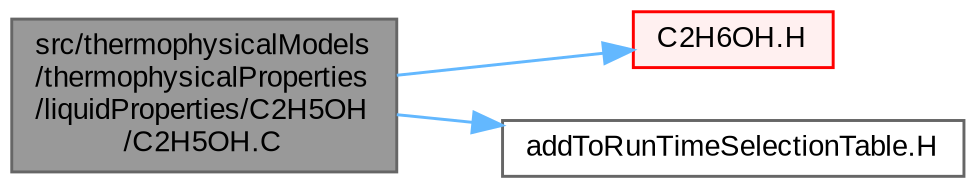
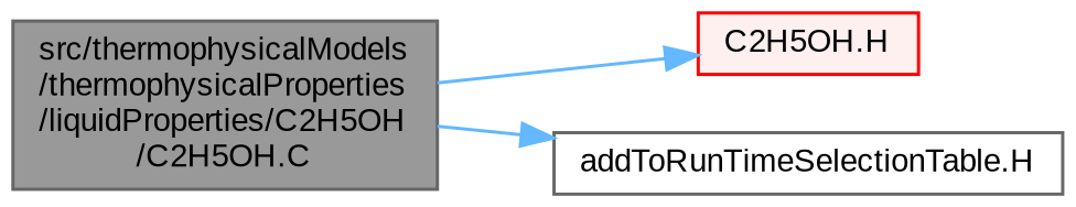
  digraph {
    rankdir=LR
    fontname="Liberation Sans"
    node [fontname="Liberation Sans" fontsize=10 shape=box style=filled]
    edge [color=steelblue1 fontname="Liberation Sans" fontsize=10 labelfontname=Helvetica labelfontsize=10 style=solid]
    n1 [color=gray40 fillcolor=grey60 fontcolor=black height=0.2 label="src/thermophysicalModels\l/thermophysicalProperties\l/liquidProperties/C2H5OH\l/C2H5OH.C" width=0.4]
-   n2 [color=red fillcolor="#FFF0F0" height=0.2 label="C2H6OH.H" width=0.4]
+   n2 [color=red fillcolor="#FFF0F0" height=0.2 label="C2H5OH.H" width=0.4]
    n3 [color=grey40 fillcolor=white height=0.2 label="addToRunTimeSelectionTable.H" width=0.4]
    n1 -> n2
    n1 -> n3
  }
